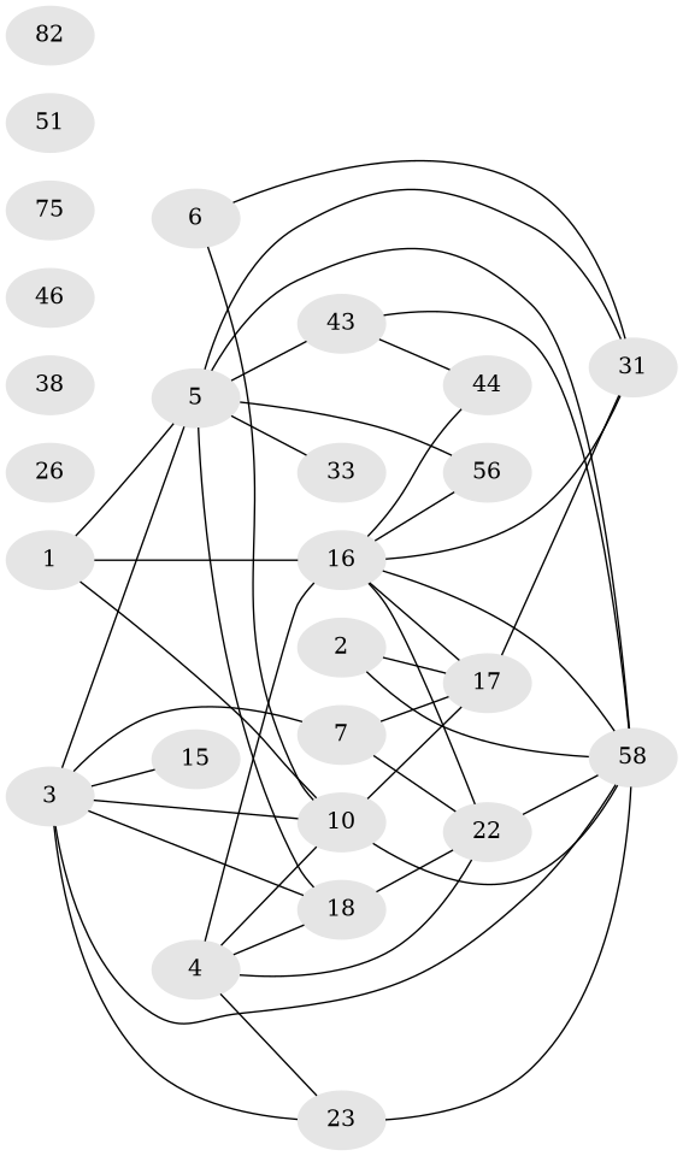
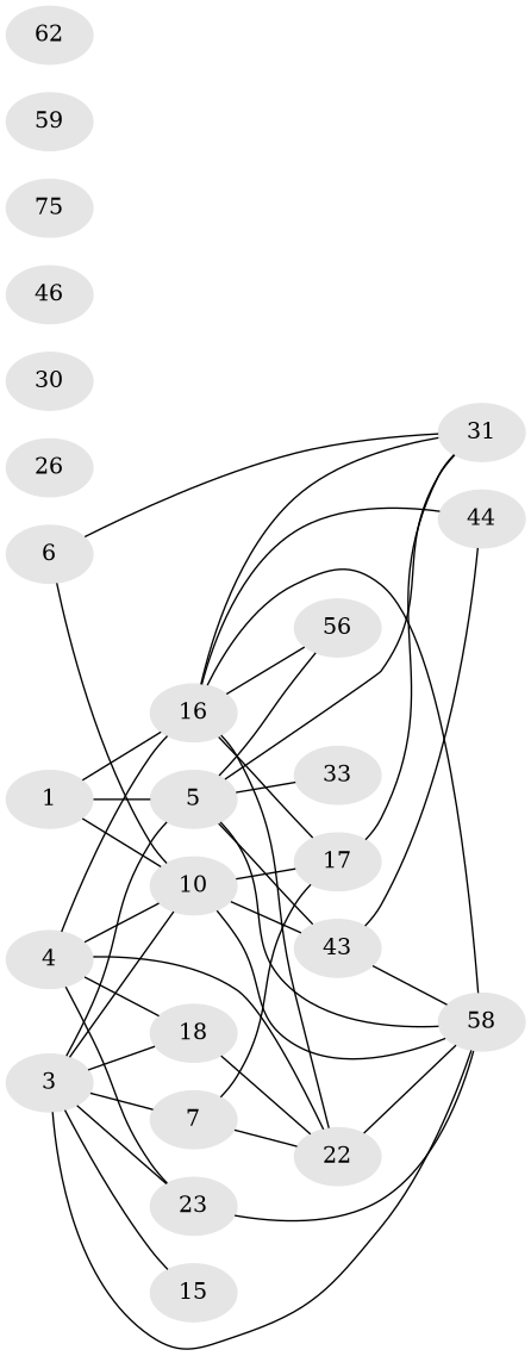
  graph {
    rankdir=LR
    node [color=gray90 style=filled]
    1 [super="+70+45"]
    5 [super="+7"]
    10 [super="+53+65+64+20"]
    16 [super="+43+41+27+73+48+21"]
    58 [super="+82+61"]
    18
    31 [super="+72+77+60"]
    33 [super="+35"]
    n9 [label=43]
    56 [super="+68"]
    17 [super="+51"]
    22 [super="+39+24"]
    44 [super="+74"]
-   2 [super="+66"]
    3 [super="+9+14+19"]
    n16 [label=7 super="+67"]
    15 [super="+79+30"]
    23 [super="+54+28"]
    4 [super="+11+34+12"]
    6
    26
-   38
+   38 [label=30]
    46
    n24 [label=75]
-   59 [label=51]
-   62 [label=82]
+   59
+   62
    1 -- 5
    1 -- 10
    1 -- 16
    5 -- 58 [weight=3]
-   5 -- 18
    5 -- 31
    5 -- 33
    5 -- n9
    5 -- 56 [weight=2]
    10 -- 58
+   10 -- n9
    10 -- 17
    16 -- 58
    16 -- 31
    16 -- 56
    16 -- 17
    16 -- 22 [weight=2]
    16 -- 44 [weight=2]
    18 -- 22
    n9 -- 58
    n9 -- 44
    17 -- 31
    22 -- 58
-   2 -- 58 [weight=2]
-   2 -- 17
    3 -- 5 [weight=2]
    3 -- 10
    3 -- 58
    3 -- 18
    3 -- n16
    3 -- 15
    3 -- 23
    n16 -- 17
    n16 -- 22
    23 -- 58
    4 -- 10
    4 -- 16 [weight=2]
    4 -- 18
    4 -- 22
    4 -- 23 [weight=2]
    6 -- 10
    6 -- 31
  }
